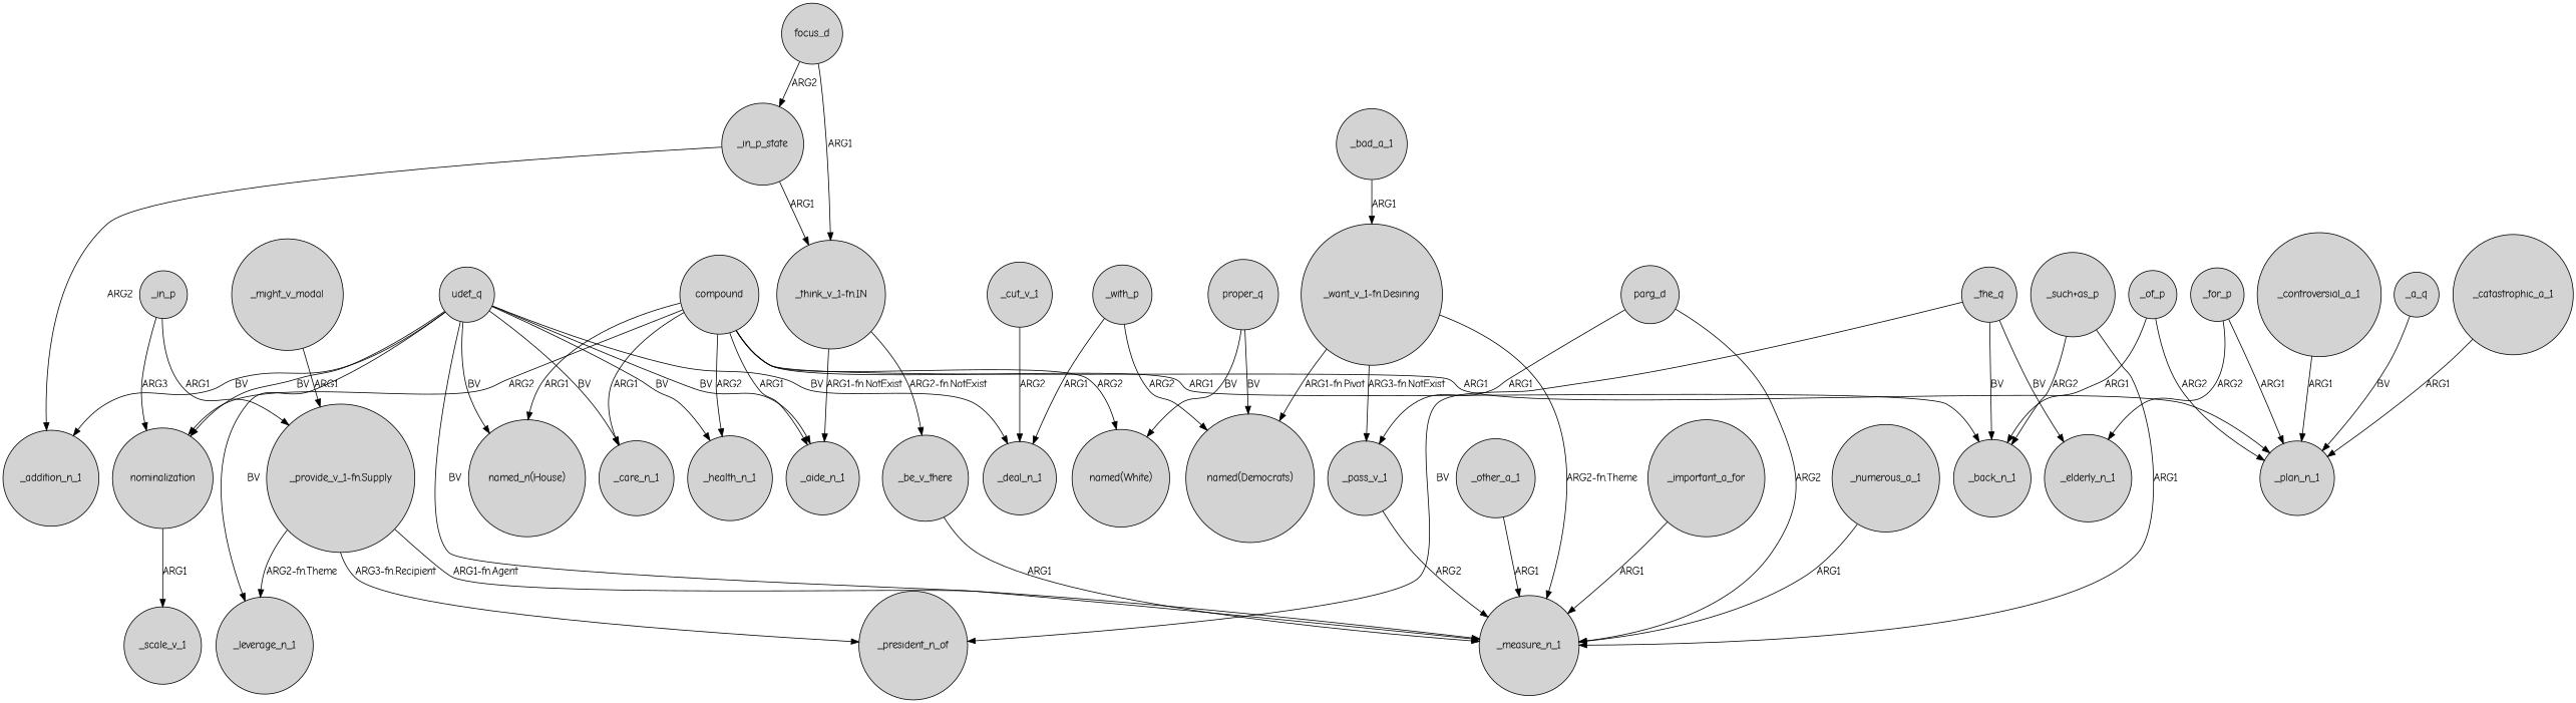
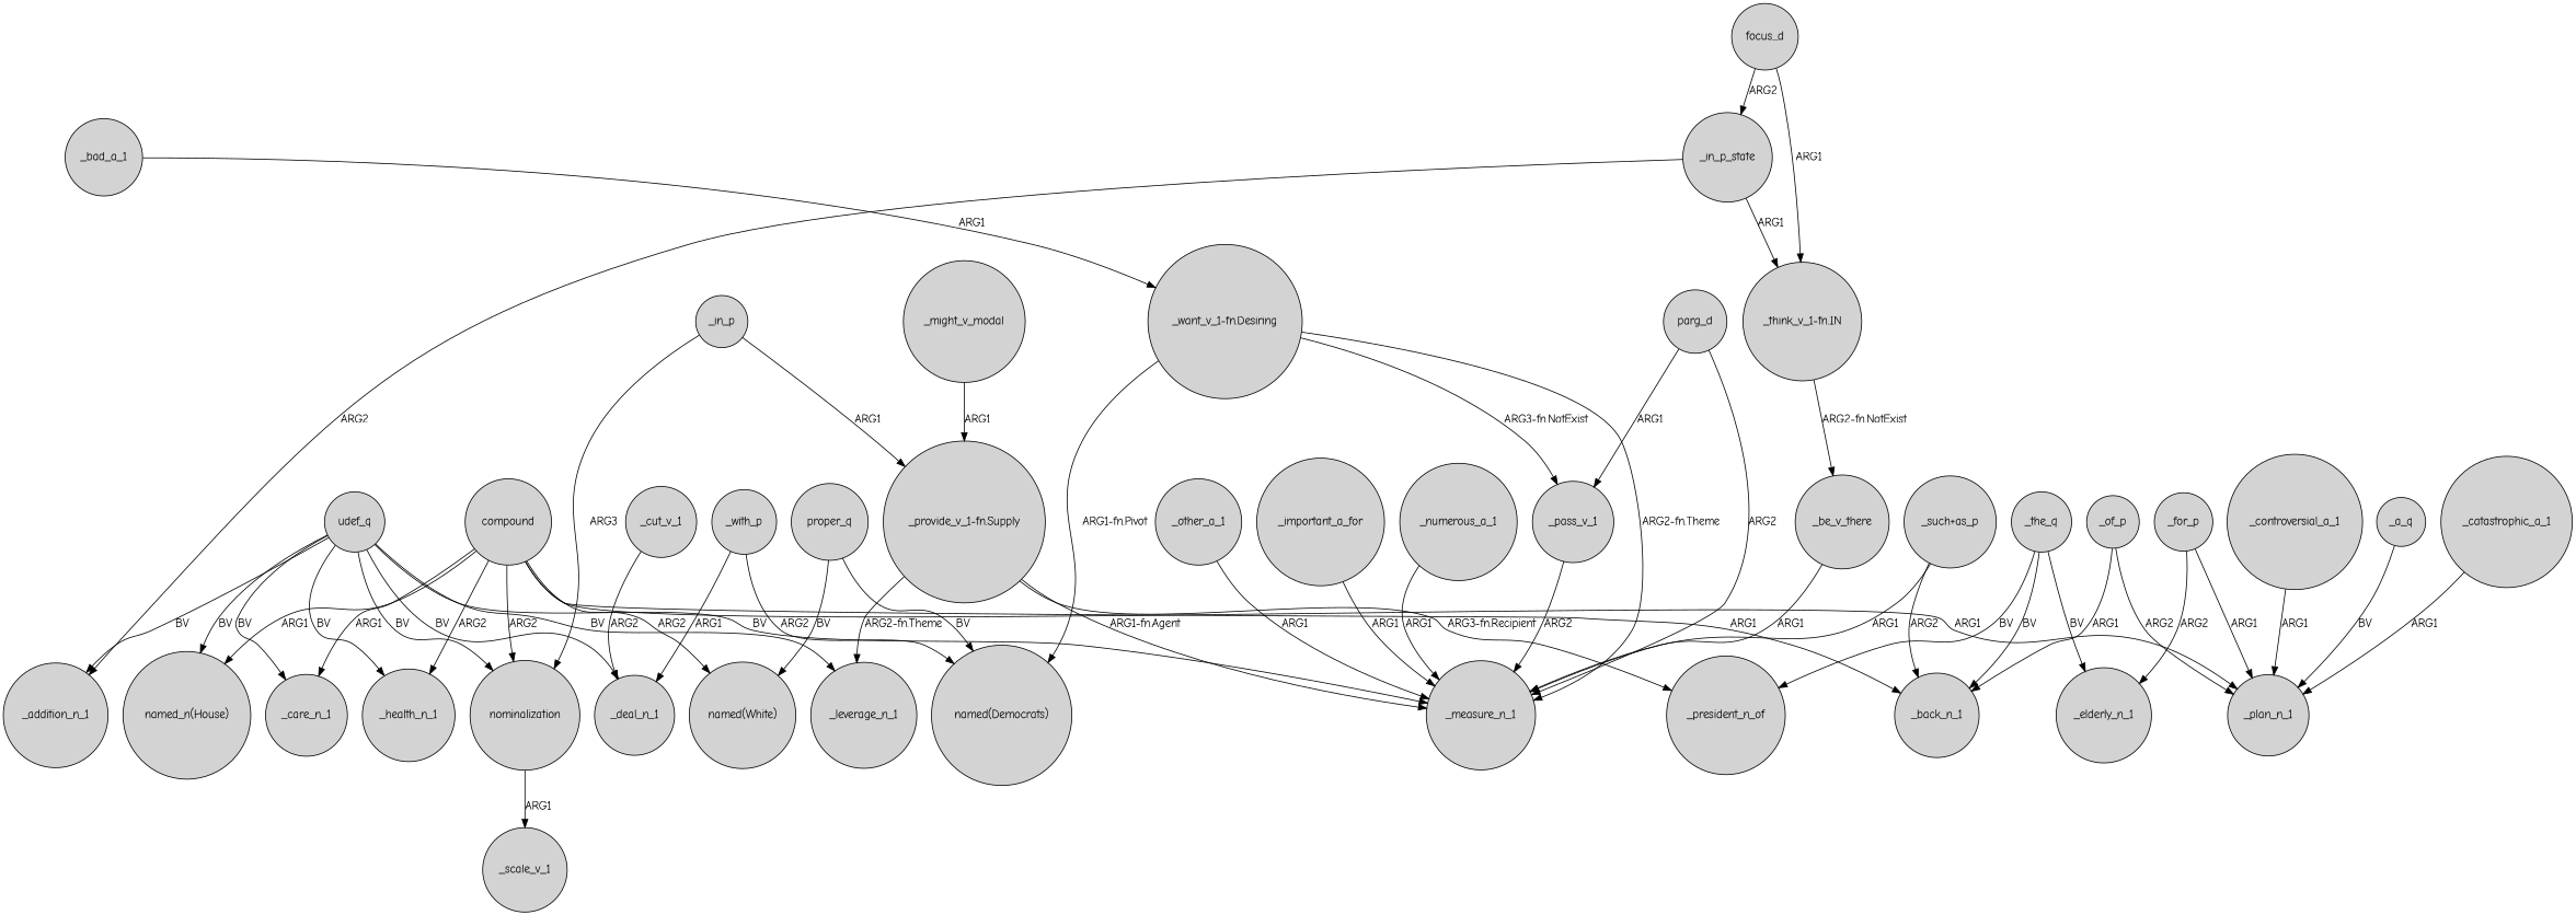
  digraph {
    fontname="Comic Neue"
    node [fontname="Comic Neue" shape=circle style=filled]
    edge [fontname="Comic Neue"]
    udef_q
    "named_n(House)"
    _leverage_n_1
    nominalization
    _measure_n_1
    _deal_n_1
-   _aide_n_1
    _care_n_1
    _health_n_1
    _addition_n_1
    _scale_v_1
    _in_p
    "_provide_v_1-fn.Supply"
    _president_n_of
    _cut_v_1
    _pass_v_1
    "_such+as_p"
    _back_n_1
    _other_a_1
    _with_p
    "named(Democrats)"
    _in_p_state
    "_think_v_1-fn.IN"
    _be_v_there
    _the_q
    _elderly_n_1
    compound
    "named(White)"
    _plan_n_1
    focus_d
    "_want_v_1-fn.Desiring"
    parg_d
    proper_q
    _for_p
    _of_p
    _might_v_modal
    _catastrophic_a_1
    _important_a_for
    _controversial_a_1
    _a_q
    _numerous_a_1
    _bad_a_1
    udef_q -> "named_n(House)" [label=BV]
    udef_q -> _leverage_n_1 [label=BV]
    udef_q -> nominalization [label=BV]
    udef_q -> _measure_n_1 [label=BV]
    udef_q -> _deal_n_1 [label=BV]
-   udef_q -> _aide_n_1 [label=BV]
    udef_q -> _care_n_1 [label=BV]
    udef_q -> _health_n_1 [label=BV]
    udef_q -> _addition_n_1 [label=BV]
    nominalization -> _scale_v_1 [label=ARG1]
    _in_p -> nominalization [label=ARG3]
    _in_p -> "_provide_v_1-fn.Supply" [label=ARG1]
    "_provide_v_1-fn.Supply" -> _leverage_n_1 [label="ARG2-fn.Theme"]
    "_provide_v_1-fn.Supply" -> _measure_n_1 [label="ARG1-fn.Agent"]
    "_provide_v_1-fn.Supply" -> _president_n_of [label="ARG3-fn.Recipient"]
    _cut_v_1 -> _deal_n_1 [label=ARG2]
    _pass_v_1 -> _measure_n_1 [label=ARG2]
    "_such+as_p" -> _measure_n_1 [label=ARG1]
    "_such+as_p" -> _back_n_1 [label=ARG2]
    _other_a_1 -> _measure_n_1 [label=ARG1]
    _with_p -> _deal_n_1 [label=ARG1]
    _with_p -> "named(Democrats)" [label=ARG2]
    _in_p_state -> _addition_n_1 [label=ARG2]
    _in_p_state -> "_think_v_1-fn.IN" [label=ARG1]
-   "_think_v_1-fn.IN" -> _aide_n_1 [label="ARG1-fn.NotExist"]
    "_think_v_1-fn.IN" -> _be_v_there [label="ARG2-fn.NotExist"]
    _be_v_there -> _measure_n_1 [label=ARG1]
    _the_q -> _president_n_of [label=BV]
    _the_q -> _back_n_1 [label=BV]
    _the_q -> _elderly_n_1 [label=BV]
    compound -> "named_n(House)" [label=ARG1]
    compound -> nominalization [label=ARG2]
-   compound -> _aide_n_1 [label=ARG1]
    compound -> _care_n_1 [label=ARG1]
    compound -> _health_n_1 [label=ARG2]
    compound -> _back_n_1 [label=ARG1]
    compound -> "named(White)" [label=ARG2]
    compound -> _plan_n_1 [label=ARG1]
    focus_d -> _in_p_state [label=ARG2]
    focus_d -> "_think_v_1-fn.IN" [label=ARG1]
    "_want_v_1-fn.Desiring" -> _measure_n_1 [label="ARG2-fn.Theme"]
    "_want_v_1-fn.Desiring" -> _pass_v_1 [label="ARG3-fn.NotExist"]
    "_want_v_1-fn.Desiring" -> "named(Democrats)" [label="ARG1-fn.Pivot"]
    parg_d -> _measure_n_1 [label=ARG2]
    parg_d -> _pass_v_1 [label=ARG1]
    proper_q -> "named(Democrats)" [label=BV]
    proper_q -> "named(White)" [label=BV]
    _for_p -> _elderly_n_1 [label=ARG2]
    _for_p -> _plan_n_1 [label=ARG1]
    _of_p -> _back_n_1 [label=ARG1]
    _of_p -> _plan_n_1 [label=ARG2]
    _might_v_modal -> "_provide_v_1-fn.Supply" [label=ARG1]
    _catastrophic_a_1 -> _plan_n_1 [label=ARG1]
    _important_a_for -> _measure_n_1 [label=ARG1]
    _controversial_a_1 -> _plan_n_1 [label=ARG1]
    _a_q -> _plan_n_1 [label=BV]
    _numerous_a_1 -> _measure_n_1 [label=ARG1]
    _bad_a_1 -> "_want_v_1-fn.Desiring" [label=ARG1]
  }
